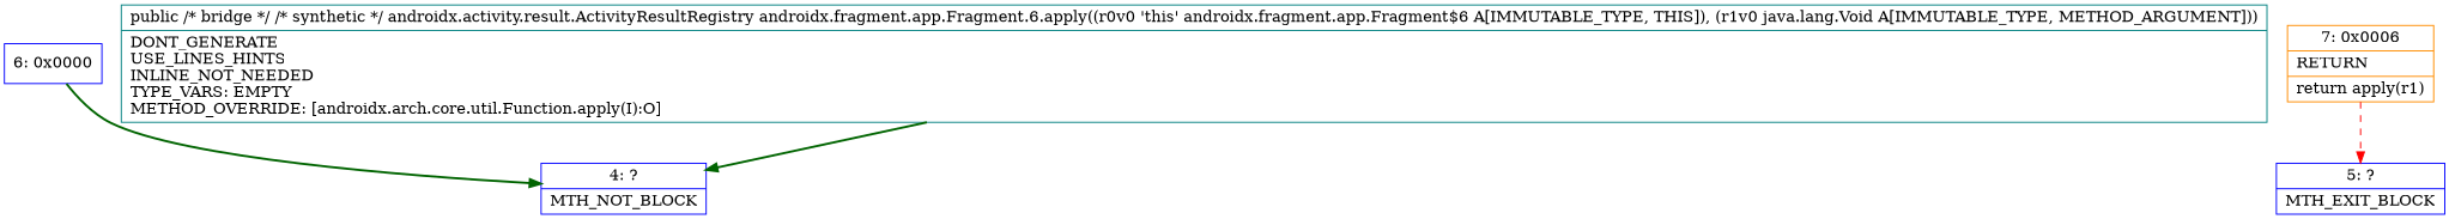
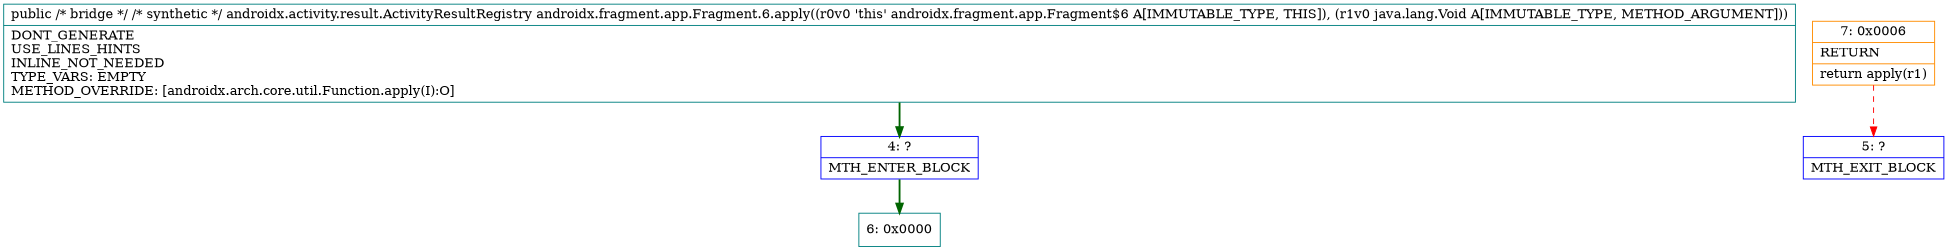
  digraph {
    node [color=blue shape=record]
    edge [color=darkgreen style=bold]
-   n1 [label="{4\:\ ?|MTH_NOT_BLOCK\l}"]
-   n2 [label="{6\:\ 0x0000}"]
+   n1 [label="{4\:\ ?|MTH_ENTER_BLOCK\l}"]
+   n2 [color=teal label="{6\:\ 0x0000}"]
    n3 [color=darkorange label="{7\:\ 0x0006|RETURN\l|return apply(r1)\l}"]
    n4 [label="{5\:\ ?|MTH_EXIT_BLOCK\l}"]
    n5 [color=teal label="{public \/* bridge *\/ \/* synthetic *\/ androidx.activity.result.ActivityResultRegistry androidx.fragment.app.Fragment.6.apply((r0v0 'this' androidx.fragment.app.Fragment$6 A[IMMUTABLE_TYPE, THIS]), (r1v0 java.lang.Void A[IMMUTABLE_TYPE, METHOD_ARGUMENT]))  | DONT_GENERATE\lUSE_LINES_HINTS\lINLINE_NOT_NEEDED\lTYPE_VARS: EMPTY\lMETHOD_OVERRIDE: [androidx.arch.core.util.Function.apply(I):O]\l}"]
-   n2 -> n1
+   n1 -> n2
    n3 -> n4 [color=red style=dashed]
    n5 -> n1
  }
